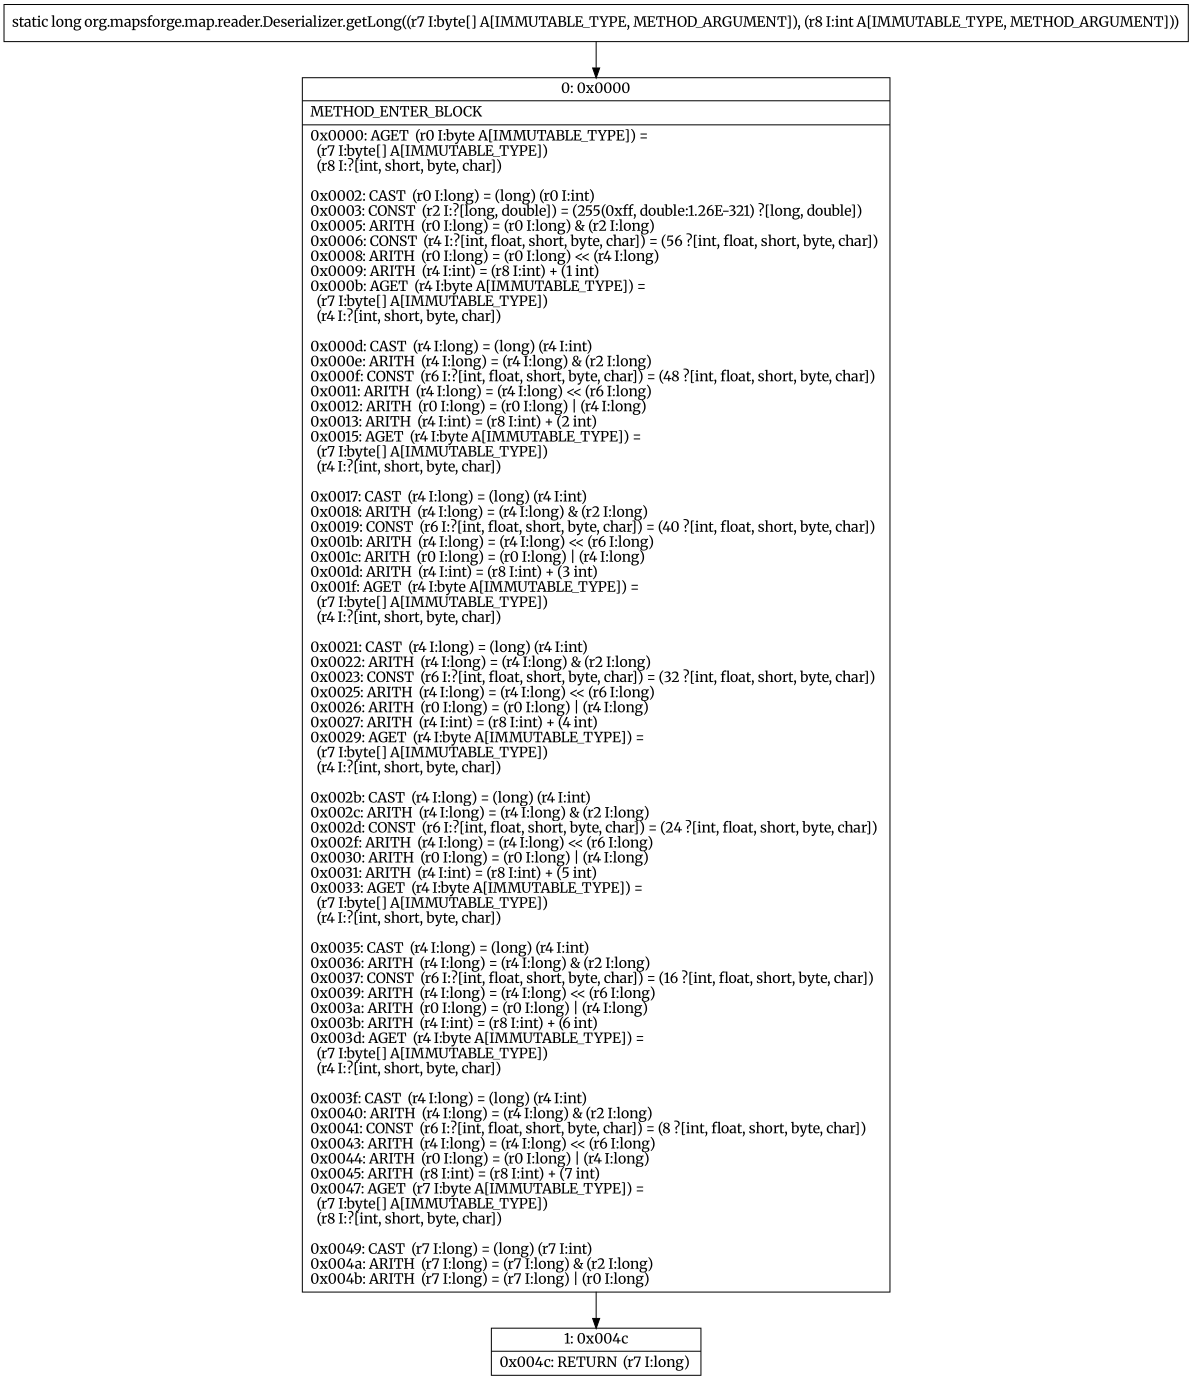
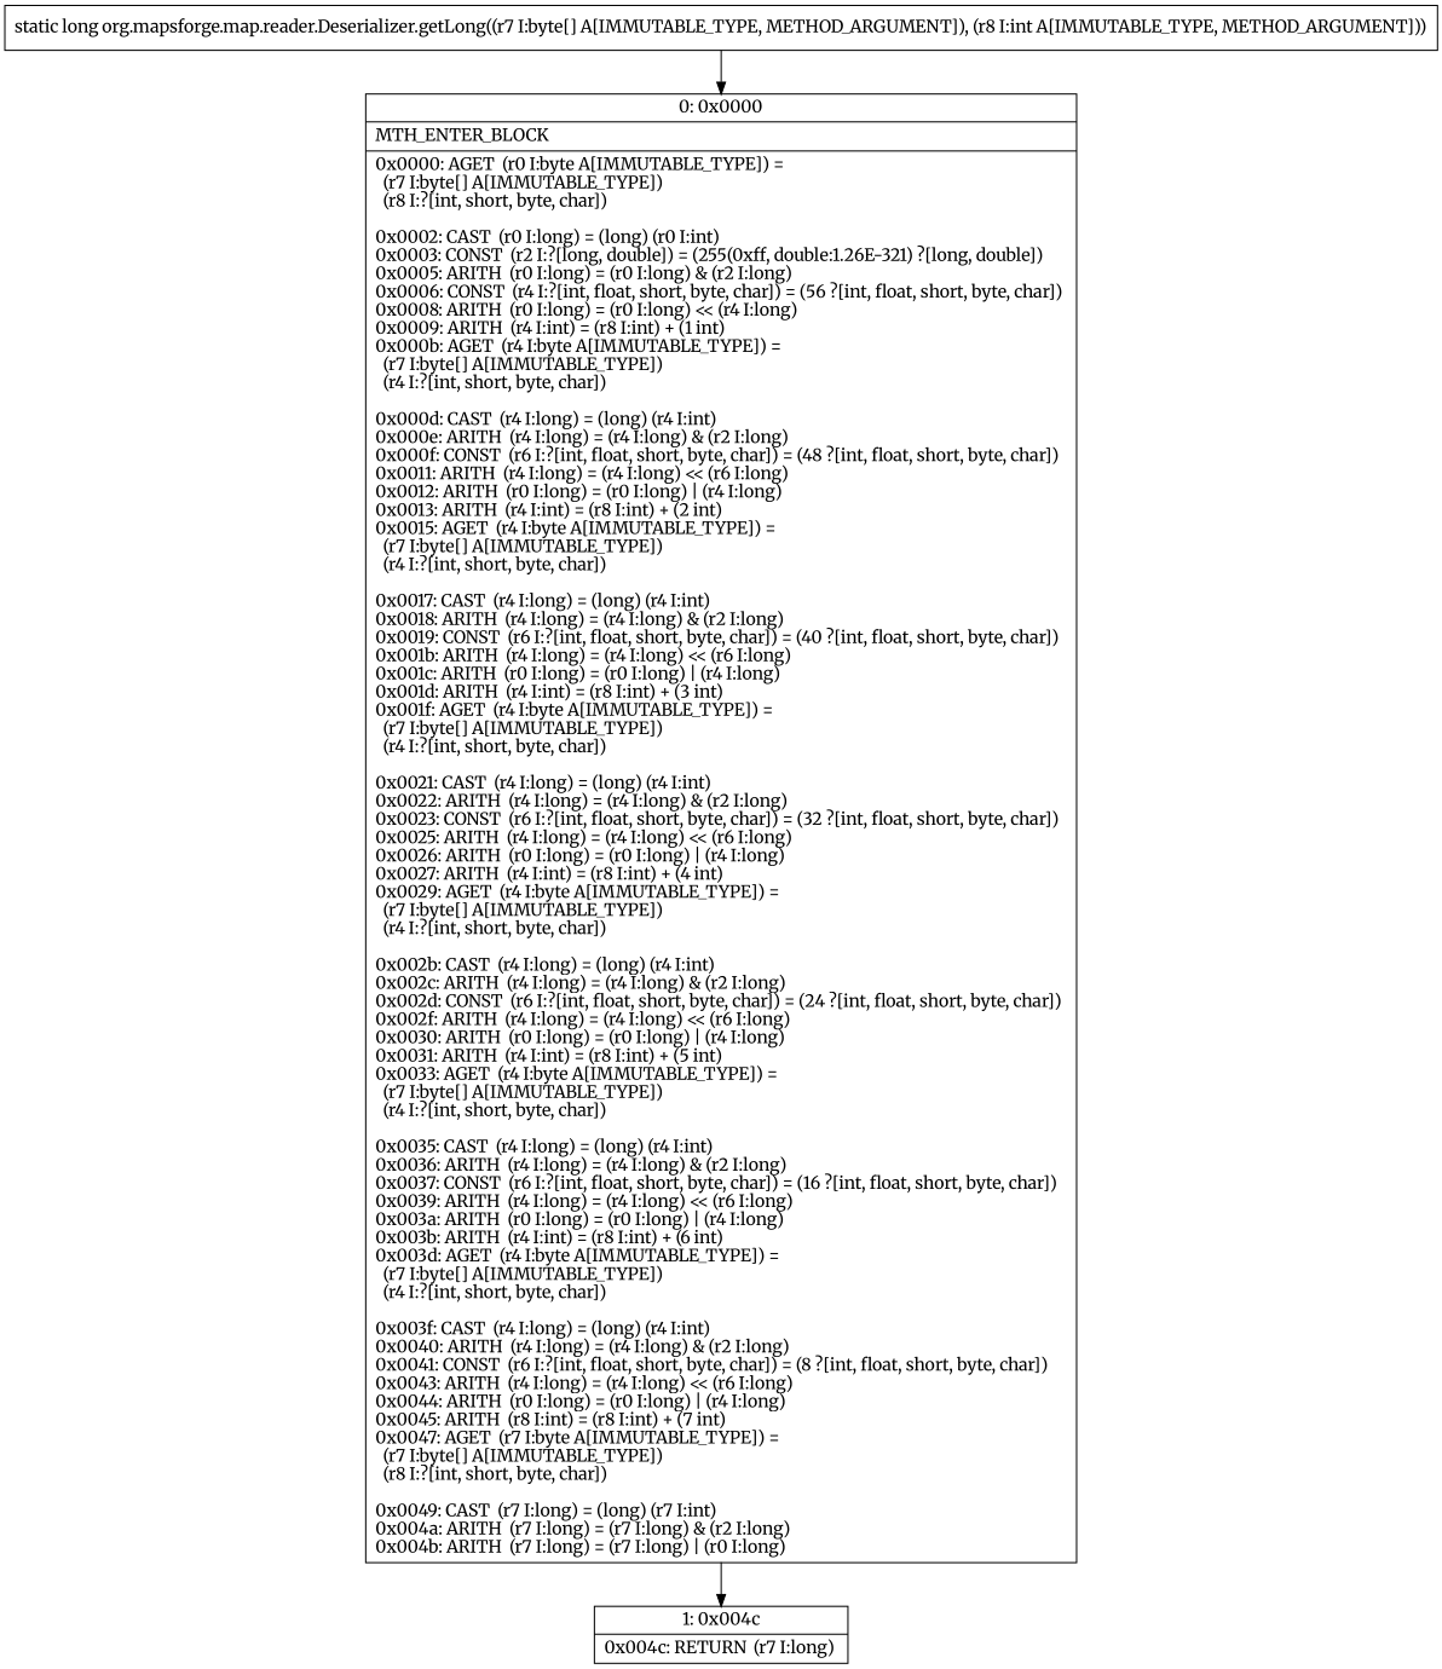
  digraph {
    fontname=Merriweather
    node [shape=record fontname=Merriweather]
    edge [fontname=Merriweather]
-   n1 [label="{0\:\ 0x0000|METHOD_ENTER_BLOCK\l|0x0000: AGET  (r0 I:byte A[IMMUTABLE_TYPE]) = \l  (r7 I:byte[] A[IMMUTABLE_TYPE])\l  (r8 I:?[int, short, byte, char])\l \l0x0002: CAST  (r0 I:long) = (long) (r0 I:int) \l0x0003: CONST  (r2 I:?[long, double]) = (255(0xff, double:1.26E\-321) ?[long, double]) \l0x0005: ARITH  (r0 I:long) = (r0 I:long) & (r2 I:long) \l0x0006: CONST  (r4 I:?[int, float, short, byte, char]) = (56 ?[int, float, short, byte, char]) \l0x0008: ARITH  (r0 I:long) = (r0 I:long) \<\< (r4 I:long) \l0x0009: ARITH  (r4 I:int) = (r8 I:int) + (1 int) \l0x000b: AGET  (r4 I:byte A[IMMUTABLE_TYPE]) = \l  (r7 I:byte[] A[IMMUTABLE_TYPE])\l  (r4 I:?[int, short, byte, char])\l \l0x000d: CAST  (r4 I:long) = (long) (r4 I:int) \l0x000e: ARITH  (r4 I:long) = (r4 I:long) & (r2 I:long) \l0x000f: CONST  (r6 I:?[int, float, short, byte, char]) = (48 ?[int, float, short, byte, char]) \l0x0011: ARITH  (r4 I:long) = (r4 I:long) \<\< (r6 I:long) \l0x0012: ARITH  (r0 I:long) = (r0 I:long) \| (r4 I:long) \l0x0013: ARITH  (r4 I:int) = (r8 I:int) + (2 int) \l0x0015: AGET  (r4 I:byte A[IMMUTABLE_TYPE]) = \l  (r7 I:byte[] A[IMMUTABLE_TYPE])\l  (r4 I:?[int, short, byte, char])\l \l0x0017: CAST  (r4 I:long) = (long) (r4 I:int) \l0x0018: ARITH  (r4 I:long) = (r4 I:long) & (r2 I:long) \l0x0019: CONST  (r6 I:?[int, float, short, byte, char]) = (40 ?[int, float, short, byte, char]) \l0x001b: ARITH  (r4 I:long) = (r4 I:long) \<\< (r6 I:long) \l0x001c: ARITH  (r0 I:long) = (r0 I:long) \| (r4 I:long) \l0x001d: ARITH  (r4 I:int) = (r8 I:int) + (3 int) \l0x001f: AGET  (r4 I:byte A[IMMUTABLE_TYPE]) = \l  (r7 I:byte[] A[IMMUTABLE_TYPE])\l  (r4 I:?[int, short, byte, char])\l \l0x0021: CAST  (r4 I:long) = (long) (r4 I:int) \l0x0022: ARITH  (r4 I:long) = (r4 I:long) & (r2 I:long) \l0x0023: CONST  (r6 I:?[int, float, short, byte, char]) = (32 ?[int, float, short, byte, char]) \l0x0025: ARITH  (r4 I:long) = (r4 I:long) \<\< (r6 I:long) \l0x0026: ARITH  (r0 I:long) = (r0 I:long) \| (r4 I:long) \l0x0027: ARITH  (r4 I:int) = (r8 I:int) + (4 int) \l0x0029: AGET  (r4 I:byte A[IMMUTABLE_TYPE]) = \l  (r7 I:byte[] A[IMMUTABLE_TYPE])\l  (r4 I:?[int, short, byte, char])\l \l0x002b: CAST  (r4 I:long) = (long) (r4 I:int) \l0x002c: ARITH  (r4 I:long) = (r4 I:long) & (r2 I:long) \l0x002d: CONST  (r6 I:?[int, float, short, byte, char]) = (24 ?[int, float, short, byte, char]) \l0x002f: ARITH  (r4 I:long) = (r4 I:long) \<\< (r6 I:long) \l0x0030: ARITH  (r0 I:long) = (r0 I:long) \| (r4 I:long) \l0x0031: ARITH  (r4 I:int) = (r8 I:int) + (5 int) \l0x0033: AGET  (r4 I:byte A[IMMUTABLE_TYPE]) = \l  (r7 I:byte[] A[IMMUTABLE_TYPE])\l  (r4 I:?[int, short, byte, char])\l \l0x0035: CAST  (r4 I:long) = (long) (r4 I:int) \l0x0036: ARITH  (r4 I:long) = (r4 I:long) & (r2 I:long) \l0x0037: CONST  (r6 I:?[int, float, short, byte, char]) = (16 ?[int, float, short, byte, char]) \l0x0039: ARITH  (r4 I:long) = (r4 I:long) \<\< (r6 I:long) \l0x003a: ARITH  (r0 I:long) = (r0 I:long) \| (r4 I:long) \l0x003b: ARITH  (r4 I:int) = (r8 I:int) + (6 int) \l0x003d: AGET  (r4 I:byte A[IMMUTABLE_TYPE]) = \l  (r7 I:byte[] A[IMMUTABLE_TYPE])\l  (r4 I:?[int, short, byte, char])\l \l0x003f: CAST  (r4 I:long) = (long) (r4 I:int) \l0x0040: ARITH  (r4 I:long) = (r4 I:long) & (r2 I:long) \l0x0041: CONST  (r6 I:?[int, float, short, byte, char]) = (8 ?[int, float, short, byte, char]) \l0x0043: ARITH  (r4 I:long) = (r4 I:long) \<\< (r6 I:long) \l0x0044: ARITH  (r0 I:long) = (r0 I:long) \| (r4 I:long) \l0x0045: ARITH  (r8 I:int) = (r8 I:int) + (7 int) \l0x0047: AGET  (r7 I:byte A[IMMUTABLE_TYPE]) = \l  (r7 I:byte[] A[IMMUTABLE_TYPE])\l  (r8 I:?[int, short, byte, char])\l \l0x0049: CAST  (r7 I:long) = (long) (r7 I:int) \l0x004a: ARITH  (r7 I:long) = (r7 I:long) & (r2 I:long) \l0x004b: ARITH  (r7 I:long) = (r7 I:long) \| (r0 I:long) \l}"]
+   n1 [label="{0\:\ 0x0000|MTH_ENTER_BLOCK\l|0x0000: AGET  (r0 I:byte A[IMMUTABLE_TYPE]) = \l  (r7 I:byte[] A[IMMUTABLE_TYPE])\l  (r8 I:?[int, short, byte, char])\l \l0x0002: CAST  (r0 I:long) = (long) (r0 I:int) \l0x0003: CONST  (r2 I:?[long, double]) = (255(0xff, double:1.26E\-321) ?[long, double]) \l0x0005: ARITH  (r0 I:long) = (r0 I:long) & (r2 I:long) \l0x0006: CONST  (r4 I:?[int, float, short, byte, char]) = (56 ?[int, float, short, byte, char]) \l0x0008: ARITH  (r0 I:long) = (r0 I:long) \<\< (r4 I:long) \l0x0009: ARITH  (r4 I:int) = (r8 I:int) + (1 int) \l0x000b: AGET  (r4 I:byte A[IMMUTABLE_TYPE]) = \l  (r7 I:byte[] A[IMMUTABLE_TYPE])\l  (r4 I:?[int, short, byte, char])\l \l0x000d: CAST  (r4 I:long) = (long) (r4 I:int) \l0x000e: ARITH  (r4 I:long) = (r4 I:long) & (r2 I:long) \l0x000f: CONST  (r6 I:?[int, float, short, byte, char]) = (48 ?[int, float, short, byte, char]) \l0x0011: ARITH  (r4 I:long) = (r4 I:long) \<\< (r6 I:long) \l0x0012: ARITH  (r0 I:long) = (r0 I:long) \| (r4 I:long) \l0x0013: ARITH  (r4 I:int) = (r8 I:int) + (2 int) \l0x0015: AGET  (r4 I:byte A[IMMUTABLE_TYPE]) = \l  (r7 I:byte[] A[IMMUTABLE_TYPE])\l  (r4 I:?[int, short, byte, char])\l \l0x0017: CAST  (r4 I:long) = (long) (r4 I:int) \l0x0018: ARITH  (r4 I:long) = (r4 I:long) & (r2 I:long) \l0x0019: CONST  (r6 I:?[int, float, short, byte, char]) = (40 ?[int, float, short, byte, char]) \l0x001b: ARITH  (r4 I:long) = (r4 I:long) \<\< (r6 I:long) \l0x001c: ARITH  (r0 I:long) = (r0 I:long) \| (r4 I:long) \l0x001d: ARITH  (r4 I:int) = (r8 I:int) + (3 int) \l0x001f: AGET  (r4 I:byte A[IMMUTABLE_TYPE]) = \l  (r7 I:byte[] A[IMMUTABLE_TYPE])\l  (r4 I:?[int, short, byte, char])\l \l0x0021: CAST  (r4 I:long) = (long) (r4 I:int) \l0x0022: ARITH  (r4 I:long) = (r4 I:long) & (r2 I:long) \l0x0023: CONST  (r6 I:?[int, float, short, byte, char]) = (32 ?[int, float, short, byte, char]) \l0x0025: ARITH  (r4 I:long) = (r4 I:long) \<\< (r6 I:long) \l0x0026: ARITH  (r0 I:long) = (r0 I:long) \| (r4 I:long) \l0x0027: ARITH  (r4 I:int) = (r8 I:int) + (4 int) \l0x0029: AGET  (r4 I:byte A[IMMUTABLE_TYPE]) = \l  (r7 I:byte[] A[IMMUTABLE_TYPE])\l  (r4 I:?[int, short, byte, char])\l \l0x002b: CAST  (r4 I:long) = (long) (r4 I:int) \l0x002c: ARITH  (r4 I:long) = (r4 I:long) & (r2 I:long) \l0x002d: CONST  (r6 I:?[int, float, short, byte, char]) = (24 ?[int, float, short, byte, char]) \l0x002f: ARITH  (r4 I:long) = (r4 I:long) \<\< (r6 I:long) \l0x0030: ARITH  (r0 I:long) = (r0 I:long) \| (r4 I:long) \l0x0031: ARITH  (r4 I:int) = (r8 I:int) + (5 int) \l0x0033: AGET  (r4 I:byte A[IMMUTABLE_TYPE]) = \l  (r7 I:byte[] A[IMMUTABLE_TYPE])\l  (r4 I:?[int, short, byte, char])\l \l0x0035: CAST  (r4 I:long) = (long) (r4 I:int) \l0x0036: ARITH  (r4 I:long) = (r4 I:long) & (r2 I:long) \l0x0037: CONST  (r6 I:?[int, float, short, byte, char]) = (16 ?[int, float, short, byte, char]) \l0x0039: ARITH  (r4 I:long) = (r4 I:long) \<\< (r6 I:long) \l0x003a: ARITH  (r0 I:long) = (r0 I:long) \| (r4 I:long) \l0x003b: ARITH  (r4 I:int) = (r8 I:int) + (6 int) \l0x003d: AGET  (r4 I:byte A[IMMUTABLE_TYPE]) = \l  (r7 I:byte[] A[IMMUTABLE_TYPE])\l  (r4 I:?[int, short, byte, char])\l \l0x003f: CAST  (r4 I:long) = (long) (r4 I:int) \l0x0040: ARITH  (r4 I:long) = (r4 I:long) & (r2 I:long) \l0x0041: CONST  (r6 I:?[int, float, short, byte, char]) = (8 ?[int, float, short, byte, char]) \l0x0043: ARITH  (r4 I:long) = (r4 I:long) \<\< (r6 I:long) \l0x0044: ARITH  (r0 I:long) = (r0 I:long) \| (r4 I:long) \l0x0045: ARITH  (r8 I:int) = (r8 I:int) + (7 int) \l0x0047: AGET  (r7 I:byte A[IMMUTABLE_TYPE]) = \l  (r7 I:byte[] A[IMMUTABLE_TYPE])\l  (r8 I:?[int, short, byte, char])\l \l0x0049: CAST  (r7 I:long) = (long) (r7 I:int) \l0x004a: ARITH  (r7 I:long) = (r7 I:long) & (r2 I:long) \l0x004b: ARITH  (r7 I:long) = (r7 I:long) \| (r0 I:long) \l}"]
    n2 [label="{1\:\ 0x004c|0x004c: RETURN  (r7 I:long) \l}"]
    n3 [label="{static long org.mapsforge.map.reader.Deserializer.getLong((r7 I:byte[] A[IMMUTABLE_TYPE, METHOD_ARGUMENT]), (r8 I:int A[IMMUTABLE_TYPE, METHOD_ARGUMENT])) }"]
    n1 -> n2
    n3 -> n1
  }
